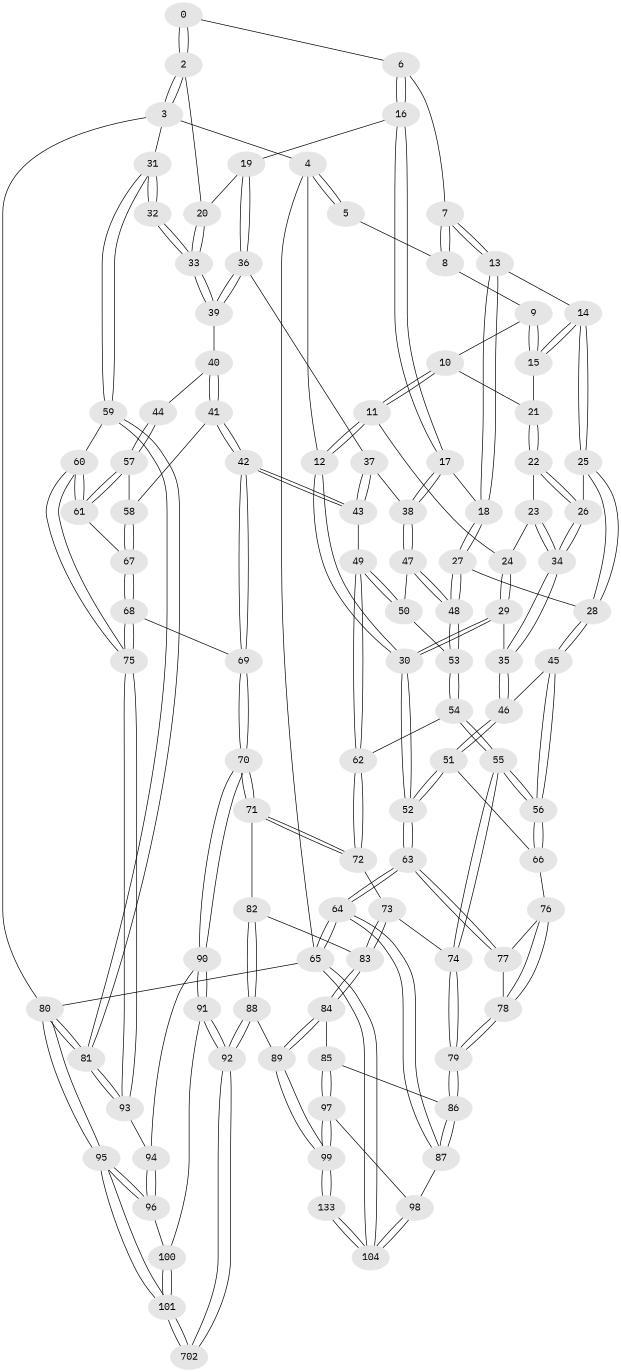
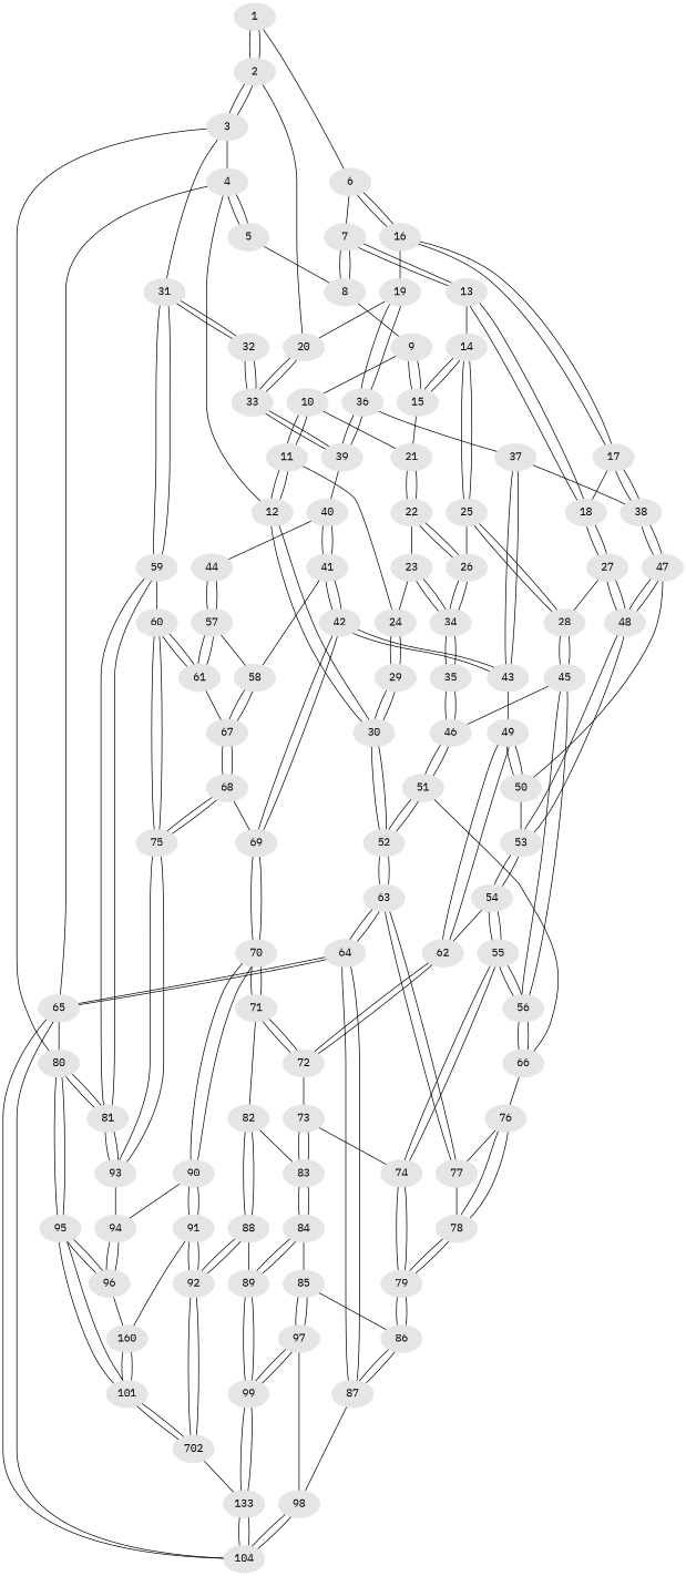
  graph {
    fontname="IBM Plex Mono"
    node [color=gray90 fontname="IBM Plex Mono" style=filled]
    edge [fontname="IBM Plex Mono"]
-   1 [label=0]
+   1
    2
    6
    3
    20
    7
    16
    4
    31
    80
    33
    5
    12
    65
    32
    59
    81
    95
    8
    30
    104
    9
    13
    17
    19
    14
    18
    10
    15
    11
    21
    24
    22
    29
    52
    25
    27
    26
    28
    38
    36
    47
    48
    39
    37
    23
    34
    35
    45
    53
    46
    56
    63
    60
    44
    57
    40
    51
    43
    49
    50
    41
    42
    58
    69
    67
    70
    62
    61
    66
    54
    72
    76
    64
    77
    55
    74
    79
    68
    75
    93
    73
    87
    78
    98
    71
    90
    82
    91
    94
    83
    88
    84
    86
    96
    101
    89
    92
    85
    97
    99
    n102 [label=702]
    n103 [label=133]
-   100
+   100 [label=160]
    1 -- 2
    1 -- 2
    1 -- 6
    2 -- 3
    2 -- 3
    2 -- 20
    6 -- 7
    6 -- 16
    6 -- 16
    3 -- 4
    3 -- 31
    3 -- 80
    20 -- 33
    20 -- 33
    7 -- 8
    7 -- 8
    7 -- 13
    7 -- 13
    16 -- 17
    16 -- 17
    16 -- 19
    4 -- 5
    4 -- 5
    4 -- 12
    4 -- 65
    31 -- 32
    31 -- 32
    31 -- 59
    31 -- 59
    80 -- 81
    80 -- 81
    80 -- 95
    80 -- 95
    33 -- 39
    33 -- 39
    5 -- 8
    12 -- 30
    12 -- 30
    65 -- 80
    65 -- 104
    65 -- 104
    32 -- 33
    32 -- 33
    59 -- 81
    59 -- 81
    59 -- 60
    81 -- 93
    81 -- 93
    95 -- 96
    95 -- 96
    95 -- 101
    95 -- 101
    8 -- 9
    30 -- 52
    30 -- 52
    9 -- 10
    9 -- 15
    9 -- 15
    13 -- 14
    13 -- 18
    13 -- 18
    17 -- 18
    17 -- 38
    17 -- 38
    19 -- 20
    19 -- 36
    19 -- 36
    14 -- 15
    14 -- 15
    14 -- 25
    14 -- 25
    18 -- 27
    18 -- 27
    10 -- 11
    10 -- 11
    10 -- 21
    15 -- 21
    11 -- 12
    11 -- 12
    11 -- 24
    21 -- 22
    21 -- 22
    24 -- 29
    24 -- 29
    22 -- 26
    22 -- 26
    22 -- 23
    29 -- 30
    29 -- 30
-   29 -- 35
    52 -- 63
    52 -- 63
    25 -- 26
    25 -- 28
    25 -- 28
    27 -- 28
    27 -- 48
    27 -- 48
    26 -- 34
    26 -- 34
    28 -- 45
    28 -- 45
    38 -- 47
    38 -- 47
    36 -- 39
    36 -- 39
    36 -- 37
    47 -- 48
    47 -- 48
    47 -- 50
    48 -- 53
    48 -- 53
    39 -- 40
    37 -- 38
    37 -- 43
    37 -- 43
    23 -- 24
    23 -- 34
    23 -- 34
    34 -- 35
    34 -- 35
    35 -- 46
    35 -- 46
    45 -- 46
    45 -- 56
    45 -- 56
    53 -- 54
    53 -- 54
    46 -- 51
    46 -- 51
    56 -- 66
    56 -- 66
    63 -- 64
    63 -- 64
    63 -- 77
    63 -- 77
    60 -- 61
    60 -- 61
    60 -- 75
    60 -- 75
    44 -- 57
    44 -- 57
    57 -- 58
    57 -- 61
    57 -- 61
    40 -- 44
    40 -- 41
    40 -- 41
    51 -- 52
    51 -- 52
    51 -- 66
    43 -- 49
    49 -- 50
    49 -- 50
    49 -- 62
    49 -- 62
    50 -- 53
    41 -- 42
    41 -- 42
    41 -- 58
    42 -- 43
    42 -- 43
    42 -- 69
    42 -- 69
    58 -- 67
    58 -- 67
    69 -- 70
    69 -- 70
    67 -- 68
    67 -- 68
    70 -- 71
    70 -- 71
    70 -- 90
    70 -- 90
    62 -- 72
    62 -- 72
    61 -- 67
    66 -- 76
    54 -- 62
    54 -- 55
    54 -- 55
    72 -- 73
    76 -- 77
    76 -- 78
    76 -- 78
    64 -- 65
    64 -- 65
    64 -- 87
    64 -- 87
    77 -- 78
    55 -- 56
    55 -- 56
    55 -- 74
    55 -- 74
    74 -- 79
    74 -- 79
    79 -- 86
    79 -- 86
    68 -- 69
    68 -- 75
    68 -- 75
    75 -- 93
    75 -- 93
    93 -- 94
    73 -- 74
    73 -- 83
    73 -- 83
    87 -- 98
    78 -- 79
    78 -- 79
    98 -- 104
    98 -- 104
    71 -- 72
    71 -- 72
    71 -- 82
    90 -- 91
    90 -- 91
    90 -- 94
    82 -- 83
    82 -- 88
    82 -- 88
    91 -- 92
    91 -- 92
    91 -- 100
    94 -- 96
    94 -- 96
    83 -- 84
    83 -- 84
    88 -- 89
    88 -- 92
    88 -- 92
    84 -- 89
    84 -- 89
    84 -- 85
    86 -- 87
    86 -- 87
    96 -- 100
    101 -- n102
    101 -- n102
    89 -- 99
    89 -- 99
    92 -- n102
    92 -- n102
    85 -- 86
    85 -- 97
    85 -- 97
    97 -- 98
    97 -- 99
    97 -- 99
    99 -- n103
    99 -- n103
+   n102 -- n103
    n103 -- 104
    n103 -- 104
    100 -- 101
    100 -- 101
  }
